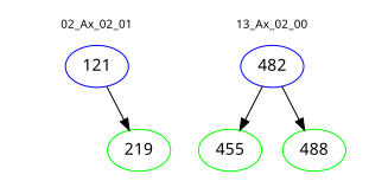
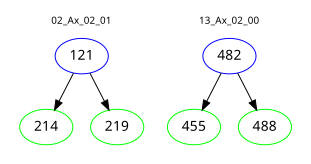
  digraph {
    fontname="Noto Sans"
    node [color=green fontname="Noto Sans"]
    edge [color=black fontname="Noto Sans"]
    n1 [color=blue label=121]
+   n2 [label=214]
    n3 [label=219]
    n4 [color=blue label=482]
    n5 [label=455]
    n6 [label=488]
    subgraph cluster_1 {
      color=white
      fontsize=10
      label="02_Ax_02_01"
      n1
+     n2
      n3
    }
    subgraph cluster_2 {
      color=white
      fontsize=10
      label="13_Ax_02_00"
      n4
      n5
      n6
    }
+   n1 -> n2
    n1 -> n3
    n4 -> n5
    n4 -> n6
  }
